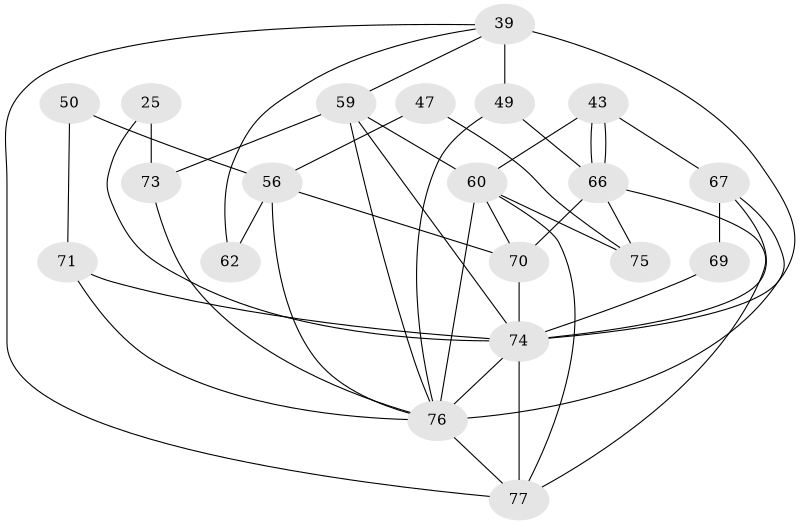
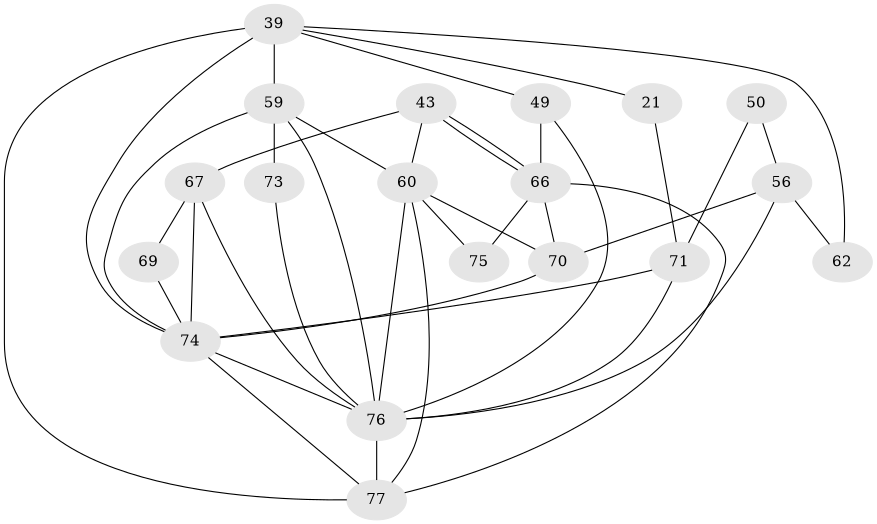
  graph {
    node [color=gray90 style=filled]
    n1 [label=39 super="+10"]
+   21
    49 [super="+14"]
    59 [super="+13+54"]
    62 [super="+58"]
    74 [super="+22+48+72"]
    77 [super="+64"]
    71 [super="+42"]
    76 [super="+44+65"]
    66 [super="+4+51"]
    73 [super="+45"]
    60 [super="+36+26"]
-   25
    56 [super="+33+41+55"]
    70 [super="+18+37+61"]
    43 [super="+30"]
    67 [super="+12"]
    75
    69
-   47
    50
+   n1 -- 21
    n1 -- 49 [weight=2]
    n1 -- 59 [weight=2]
    n1 -- 62 [weight=2]
    n1 -- 74 [weight=5]
    n1 -- 77
+   21 -- 71
    49 -- 76 [weight=2]
    49 -- 66
    59 -- 74 [weight=2]
    59 -- 76
    59 -- 73 [weight=2]
    59 -- 60
    74 -- 77 [weight=3]
    74 -- 76 [weight=2]
    71 -- 74 [weight=3]
    71 -- 76 [weight=3]
    76 -- 77 [weight=2]
    66 -- 77 [weight=2]
    66 -- 70 [weight=2]
    66 -- 75
    73 -- 76
    60 -- 77
    60 -- 76 [weight=6]
    60 -- 70 [weight=3]
    60 -- 75
-   25 -- 74
-   25 -- 73 [weight=2]
    56 -- 62 [weight=2]
    56 -- 76 [weight=4]
    56 -- 70 [weight=2]
    70 -- 74 [weight=6]
    43 -- 66 [weight=2]
    43 -- 66
    43 -- 60 [weight=2]
    43 -- 67
    67 -- 74
    67 -- 76
    67 -- 69 [weight=2]
    69 -- 74 [weight=2]
-   47 -- 56 [weight=2]
-   47 -- 75
    50 -- 71
    50 -- 56
  }
